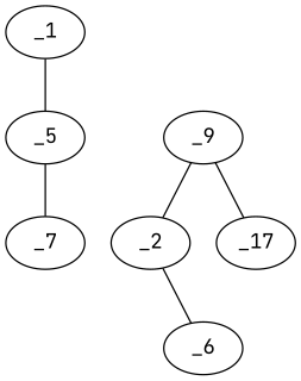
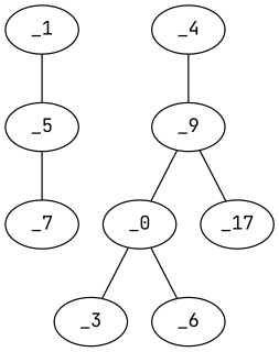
  graph {
    fontname="JetBrains Mono"
    node [charge=0 chem=1 fontname="JetBrains Mono" symbol="C  " x=4.5981 y=-1.75]
    edge [fontname="JetBrains Mono" valence=1]
    _1 [x=3.732]
    _5 [chem=4 symbol="N  " x=2.866 y=-1.25]
-   _2 [y=-1.25]
+   _2 [y=-1.25 label=_0]
+   _3 [chem=4 symbol="N  " y=-0.25]
    _6 [chem=2 symbol="O  " x=5.4641]
    _7 [chem=4 symbol="N  " x=2.866 y=-0.25]
+   _4 [x=3.7321 y=0.25]
    _9 [chem=5 symbol="S  " x=3.7321 y=1.25]
    n9 [label=_17 y=1.75]
    _1 -- _5 [valence=2]
    _5 -- _7
+   _2 -- _3
    _2 -- _6 [valence=2]
+   _4 -- _9
    _9 -- _2
    _9 -- n9
  }
